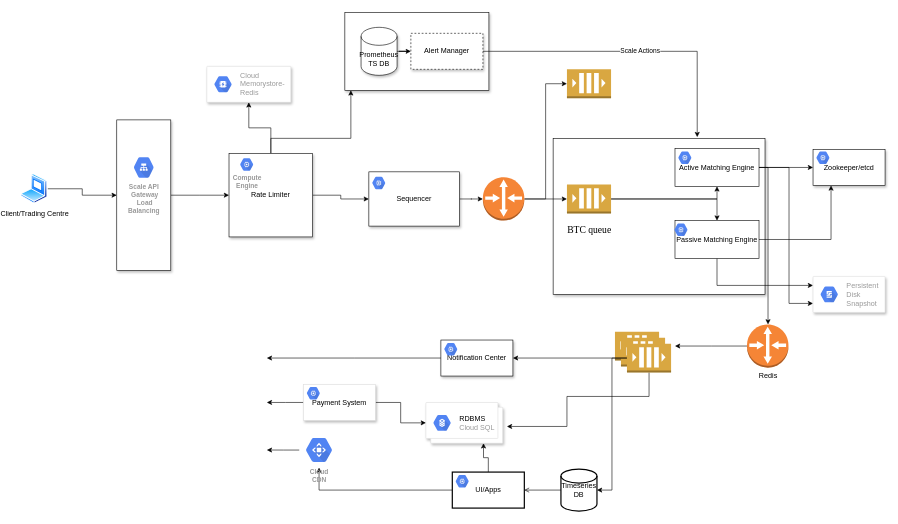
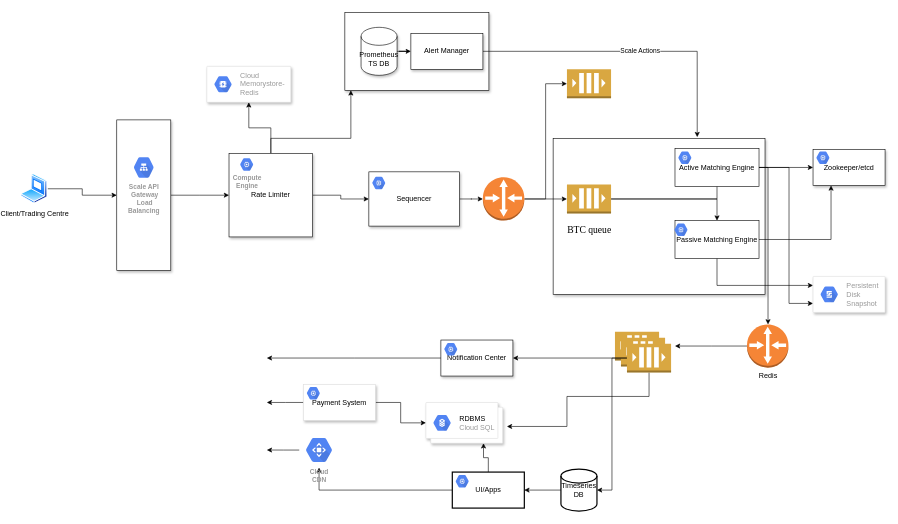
  <mxCell id="0" />
  <mxCell id="1" parent="0" />
  <mxCell id="2" value="" style="rounded=0;whiteSpace=wrap;html=1;shadow=1;" vertex="1" parent="1"><mxGeometry x="907" y="230" width="353" height="260" as="geometry" /></mxCell>
  <mxCell id="3" value="" style="edgeStyle=orthogonalEdgeStyle;rounded=0;orthogonalLoop=1;jettySize=auto;html=1;" edge="1" parent="1" source="6" target="9"><mxGeometry relative="1" as="geometry" /></mxCell>
  <mxCell id="4" value="" style="edgeStyle=orthogonalEdgeStyle;rounded=0;orthogonalLoop=1;jettySize=auto;html=1;" edge="1" parent="1" source="6" target="14"><mxGeometry relative="1" as="geometry" /></mxCell>
  <mxCell id="5" style="edgeStyle=orthogonalEdgeStyle;rounded=0;orthogonalLoop=1;jettySize=auto;html=1;" edge="1" parent="1" source="6" target="63"><mxGeometry relative="1" as="geometry"><Array as="points"><mxPoint x="437" y="230" /><mxPoint x="570" y="230" /></Array></mxGeometry></mxCell>
  <mxCell id="6" value="Rate Limiter" style="whiteSpace=wrap;html=1;aspect=fixed;shadow=1;" vertex="1" parent="1"><mxGeometry x="367" y="255" width="139.25" height="139.25" as="geometry" /></mxCell>
  <mxCell id="7" value="" style="edgeStyle=orthogonalEdgeStyle;rounded=0;orthogonalLoop=1;jettySize=auto;html=1;" edge="1" parent="1" source="8" target="6"><mxGeometry relative="1" as="geometry" /></mxCell>
  <mxCell id="8" value="" style="rounded=0;whiteSpace=wrap;html=1;direction=south;shadow=1;" vertex="1" parent="1"><mxGeometry x="180" y="199.25" width="90" height="250.75" as="geometry" /></mxCell>
  <mxCell id="9" value="" style="strokeColor=#dddddd;shadow=1;strokeWidth=1;rounded=1;absoluteArcSize=1;arcSize=2;" vertex="1" parent="1"><mxGeometry x="330" y="110" width="140" height="60" as="geometry" /></mxCell>
  <mxCell id="10" value="Cloud&lt;br&gt;Memorystore-&lt;br&gt;Redis" style="dashed=0;connectable=0;html=1;fillColor=#5184F3;strokeColor=none;shape=mxgraph.gcp2.hexIcon;prIcon=cloud_memorystore;part=1;labelPosition=right;verticalLabelPosition=middle;align=left;verticalAlign=middle;spacingLeft=5;fontColor=#999999;fontSize=12;" vertex="1" parent="9"><mxGeometry y="0.5" width="44" height="39" relative="1" as="geometry"><mxPoint x="5" y="-19.5" as="offset" /></mxGeometry></mxCell>
  <mxCell id="11" value="Scale API&lt;br&gt;&amp;nbsp;Gateway&lt;br&gt;&amp;nbsp;Load&lt;br&gt;Balancing" style="html=1;fillColor=#5184F3;strokeColor=none;verticalAlign=top;labelPosition=center;verticalLabelPosition=bottom;align=center;spacingTop=-6;fontSize=11;fontStyle=1;fontColor=#999999;shape=mxgraph.gcp2.hexIcon;prIcon=cloud_load_balancing" vertex="1" parent="1"><mxGeometry x="200" y="253.5" width="50" height="50" as="geometry" /></mxCell>
  <mxCell id="12" value="Compute&#10;Engine" style="html=1;fillColor=#5184F3;strokeColor=none;verticalAlign=top;labelPosition=center;verticalLabelPosition=bottom;align=center;spacingTop=-6;fontSize=11;fontStyle=1;fontColor=#999999;shape=mxgraph.gcp2.hexIcon;prIcon=compute_engine" vertex="1" parent="1"><mxGeometry x="380" y="258.25" width="33" height="30.75" as="geometry" /></mxCell>
  <mxCell id="13" value="" style="edgeStyle=orthogonalEdgeStyle;rounded=0;orthogonalLoop=1;jettySize=auto;html=1;" edge="1" parent="1" source="14" target="19"><mxGeometry relative="1" as="geometry" /></mxCell>
  <mxCell id="14" value="Sequencer" style="whiteSpace=wrap;html=1;shadow=1;" vertex="1" parent="1"><mxGeometry x="600" y="285.81" width="151.13" height="90.38" as="geometry" /></mxCell>
  <mxCell id="15" value="" style="edgeStyle=orthogonalEdgeStyle;rounded=0;orthogonalLoop=1;jettySize=auto;html=1;" edge="1" parent="1" source="16" target="8"><mxGeometry relative="1" as="geometry" /></mxCell>
  <mxCell id="16" value="Client/Trading Centre" style="aspect=fixed;perimeter=ellipsePerimeter;html=1;align=center;shadow=0;dashed=0;spacingTop=3;image;image=img/lib/active_directory/laptop_client.svg;" vertex="1" parent="1"><mxGeometry x="20" y="289" width="45" height="50" as="geometry" /></mxCell>
  <mxCell id="17" value="" style="edgeStyle=orthogonalEdgeStyle;rounded=0;orthogonalLoop=1;jettySize=auto;html=1;" edge="1" parent="1" source="19" target="23"><mxGeometry relative="1" as="geometry" /></mxCell>
  <mxCell id="18" style="edgeStyle=orthogonalEdgeStyle;rounded=0;orthogonalLoop=1;jettySize=auto;html=1;entryX=0;entryY=0.5;entryDx=0;entryDy=0;entryPerimeter=0;" edge="1" parent="1" source="19" target="20"><mxGeometry relative="1" as="geometry" /></mxCell>
  <mxCell id="19" value="" style="outlineConnect=0;dashed=0;verticalLabelPosition=bottom;verticalAlign=top;align=center;html=1;shape=mxgraph.aws3.router;fillColor=#F58536;gradientColor=none;" vertex="1" parent="1"><mxGeometry x="790" y="295" width="69" height="72" as="geometry" /></mxCell>
  <mxCell id="20" value="" style="outlineConnect=0;dashed=0;verticalLabelPosition=bottom;verticalAlign=top;align=center;html=1;shape=mxgraph.aws3.queue;fillColor=#D9A741;gradientColor=none;" vertex="1" parent="1"><mxGeometry x="930" y="115" width="73.5" height="48" as="geometry" /></mxCell>
- <mxCell id="21" value="" style="edgeStyle=orthogonalEdgeStyle;rounded=0;orthogonalLoop=1;jettySize=auto;html=1;entryX=0.5;entryY=1;entryDx=0;entryDy=0;" edge="1" parent="1" source="23" target="27"><mxGeometry relative="1" as="geometry" /></mxCell>
+ <mxCell id="21" value="" style="edgeStyle=orthogonalEdgeStyle;rounded=0;orthogonalLoop=1;jettySize=auto;html=1;entryX=0.5;entryY=1;entryDx=0;entryDy=0;endArrow=none;" edge="1" parent="1" source="23" target="27"><mxGeometry relative="1" as="geometry" /></mxCell>
  <mxCell id="22" style="edgeStyle=orthogonalEdgeStyle;rounded=0;orthogonalLoop=1;jettySize=auto;html=1;entryX=0.5;entryY=0;entryDx=0;entryDy=0;" edge="1" parent="1" source="23" target="30"><mxGeometry relative="1" as="geometry" /></mxCell>
  <mxCell id="23" value="&lt;div class=&quot;page&quot; title=&quot;Page 1&quot;&gt;&lt;div class=&quot;section&quot; style=&quot;background-color: rgb(255 , 255 , 255)&quot;&gt;&lt;div class=&quot;layoutArea&quot;&gt;&lt;div class=&quot;column&quot;&gt;&lt;p&gt;&lt;span style=&quot;font-size: 12pt ; font-family: &amp;#34;arialmt&amp;#34;&quot;&gt;BTC&amp;nbsp;&lt;/span&gt;&lt;span style=&quot;font-family: &amp;#34;arialmt&amp;#34; ; font-size: 12pt&quot;&gt;queue&lt;/span&gt;&lt;/p&gt;&lt;/div&gt;&lt;/div&gt;&lt;/div&gt;&lt;/div&gt;" style="outlineConnect=0;dashed=0;verticalLabelPosition=bottom;verticalAlign=top;align=center;html=1;shape=mxgraph.aws3.queue;fillColor=#D9A741;gradientColor=none;" vertex="1" parent="1"><mxGeometry x="930" y="307" width="73.5" height="48" as="geometry" /></mxCell>
  <mxCell id="24" value="" style="edgeStyle=orthogonalEdgeStyle;rounded=0;orthogonalLoop=1;jettySize=auto;html=1;" edge="1" parent="1" source="27" target="31"><mxGeometry relative="1" as="geometry" /></mxCell>
  <mxCell id="25" style="edgeStyle=orthogonalEdgeStyle;rounded=0;orthogonalLoop=1;jettySize=auto;html=1;entryX=0;entryY=0.75;entryDx=0;entryDy=0;" edge="1" parent="1" source="27" target="54"><mxGeometry relative="1" as="geometry"><Array as="points"><mxPoint x="1300" y="279" /><mxPoint x="1300" y="505" /></Array></mxGeometry></mxCell>
  <mxCell id="26" style="edgeStyle=orthogonalEdgeStyle;rounded=0;orthogonalLoop=1;jettySize=auto;html=1;" edge="1" parent="1" source="27" target="33"><mxGeometry relative="1" as="geometry"><Array as="points"><mxPoint x="1265" y="279" /></Array></mxGeometry></mxCell>
  <mxCell id="27" value="Active Matching Engine" style="rounded=0;whiteSpace=wrap;html=1;" vertex="1" parent="1"><mxGeometry x="1110" y="247" width="140" height="63" as="geometry" /></mxCell>
  <mxCell id="28" style="edgeStyle=orthogonalEdgeStyle;rounded=0;orthogonalLoop=1;jettySize=auto;html=1;entryX=0.25;entryY=1;entryDx=0;entryDy=0;" edge="1" parent="1" source="30" target="31"><mxGeometry relative="1" as="geometry" /></mxCell>
  <mxCell id="29" style="edgeStyle=orthogonalEdgeStyle;rounded=0;orthogonalLoop=1;jettySize=auto;html=1;entryX=0;entryY=0.25;entryDx=0;entryDy=0;" edge="1" parent="1" source="30" target="54"><mxGeometry relative="1" as="geometry"><Array as="points"><mxPoint x="1180" y="475" /></Array></mxGeometry></mxCell>
  <mxCell id="30" value="Passive Matching Engine" style="rounded=0;whiteSpace=wrap;html=1;" vertex="1" parent="1"><mxGeometry x="1110" y="367" width="140" height="63" as="geometry" /></mxCell>
  <mxCell id="31" value="Zookeeper/etcd" style="whiteSpace=wrap;html=1;rounded=0;shadow=1;" vertex="1" parent="1"><mxGeometry x="1340" y="248.5" width="120" height="60" as="geometry" /></mxCell>
  <mxCell id="32" style="edgeStyle=orthogonalEdgeStyle;rounded=0;orthogonalLoop=1;jettySize=auto;html=1;" edge="1" parent="1" source="33"><mxGeometry relative="1" as="geometry"><mxPoint x="1110" y="576" as="targetPoint" /></mxGeometry></mxCell>
  <mxCell id="33" value="Redis" style="outlineConnect=0;dashed=0;verticalLabelPosition=bottom;verticalAlign=top;align=center;html=1;shape=mxgraph.aws3.router;fillColor=#F58536;gradientColor=none;" vertex="1" parent="1"><mxGeometry x="1230" y="540" width="69" height="72" as="geometry" /></mxCell>
  <mxCell id="34" value="" style="outlineConnect=0;dashed=0;verticalLabelPosition=bottom;verticalAlign=top;align=center;html=1;shape=mxgraph.aws3.queue;fillColor=#D9A741;gradientColor=none;" vertex="1" parent="1"><mxGeometry x="1010" y="552" width="73.5" height="48" as="geometry" /></mxCell>
  <mxCell id="35" value="" style="outlineConnect=0;dashed=0;verticalLabelPosition=bottom;verticalAlign=top;align=center;html=1;shape=mxgraph.aws3.queue;fillColor=#D9A741;gradientColor=none;" vertex="1" parent="1"><mxGeometry x="1020" y="562" width="73.5" height="48" as="geometry" /></mxCell>
  <mxCell id="36" style="edgeStyle=orthogonalEdgeStyle;rounded=0;orthogonalLoop=1;jettySize=auto;html=1;entryX=1;entryY=0.5;entryDx=0;entryDy=0;" edge="1" parent="1" source="39" target="41"><mxGeometry relative="1" as="geometry" /></mxCell>
  <mxCell id="37" style="edgeStyle=orthogonalEdgeStyle;rounded=0;orthogonalLoop=1;jettySize=auto;html=1;entryX=1;entryY=0.5;entryDx=0;entryDy=0;entryPerimeter=0;" edge="1" parent="1" source="39" target="43"><mxGeometry relative="1" as="geometry" /></mxCell>
  <mxCell id="38" style="edgeStyle=orthogonalEdgeStyle;rounded=0;orthogonalLoop=1;jettySize=auto;html=1;" edge="1" parent="1" source="39"><mxGeometry relative="1" as="geometry"><mxPoint x="830" y="710" as="targetPoint" /><Array as="points"><mxPoint x="1067" y="660" /><mxPoint x="930" y="660" /><mxPoint x="930" y="710" /></Array></mxGeometry></mxCell>
  <mxCell id="39" value="" style="outlineConnect=0;dashed=0;verticalLabelPosition=bottom;verticalAlign=top;align=center;html=1;shape=mxgraph.aws3.queue;fillColor=#D9A741;gradientColor=none;" vertex="1" parent="1"><mxGeometry x="1030" y="572" width="73.5" height="48" as="geometry" /></mxCell>
  <mxCell id="40" style="edgeStyle=orthogonalEdgeStyle;rounded=0;orthogonalLoop=1;jettySize=auto;html=1;" edge="1" parent="1" source="41"><mxGeometry relative="1" as="geometry"><mxPoint x="430" y="596" as="targetPoint" /></mxGeometry></mxCell>
  <mxCell id="41" value="Notification Center" style="rounded=0;whiteSpace=wrap;html=1;shadow=1;" vertex="1" parent="1"><mxGeometry x="720" y="566" width="120" height="60" as="geometry" /></mxCell>
- <mxCell id="42" value="" style="edgeStyle=orthogonalEdgeStyle;rounded=0;orthogonalLoop=1;jettySize=auto;html=1;endArrow=open;" edge="1" parent="1" source="43" target="46"><mxGeometry relative="1" as="geometry" /></mxCell>
+ <mxCell id="42" value="" style="edgeStyle=orthogonalEdgeStyle;rounded=0;orthogonalLoop=1;jettySize=auto;html=1;" edge="1" parent="1" source="43" target="46"><mxGeometry relative="1" as="geometry" /></mxCell>
  <mxCell id="43" value="Timeseries&lt;br&gt;DB" style="strokeWidth=2;html=1;shape=mxgraph.flowchart.database;whiteSpace=wrap;" vertex="1" parent="1"><mxGeometry x="920" y="781" width="60" height="70" as="geometry" /></mxCell>
  <mxCell id="44" style="edgeStyle=orthogonalEdgeStyle;rounded=0;orthogonalLoop=1;jettySize=auto;html=1;" edge="1" parent="1" source="46" target="48"><mxGeometry relative="1" as="geometry" /></mxCell>
  <mxCell id="45" style="edgeStyle=orthogonalEdgeStyle;rounded=0;orthogonalLoop=1;jettySize=auto;html=1;entryX=0.75;entryY=1;entryDx=0;entryDy=0;" edge="1" parent="1" source="46" target="49"><mxGeometry relative="1" as="geometry" /></mxCell>
  <mxCell id="46" value="UI/Apps" style="whiteSpace=wrap;html=1;strokeWidth=2;" vertex="1" parent="1"><mxGeometry x="739" y="786" width="120" height="60" as="geometry" /></mxCell>
  <mxCell id="47" style="edgeStyle=orthogonalEdgeStyle;rounded=0;orthogonalLoop=1;jettySize=auto;html=1;" edge="1" parent="1" source="48"><mxGeometry relative="1" as="geometry"><mxPoint x="430" y="749.25" as="targetPoint" /></mxGeometry></mxCell>
  <mxCell id="48" value="Cloud&#10;CDN" style="html=1;fillColor=#5184F3;strokeColor=none;verticalAlign=top;labelPosition=center;verticalLabelPosition=bottom;align=center;spacingTop=-6;fontSize=11;fontStyle=1;fontColor=#999999;shape=mxgraph.gcp2.hexIcon;prIcon=cloud_cdn" vertex="1" parent="1"><mxGeometry x="484" y="720" width="66" height="58.5" as="geometry" /></mxCell>
  <mxCell id="49" value="" style="shape=mxgraph.gcp2.doubleRect;strokeColor=#dddddd;shadow=1;strokeWidth=1;" vertex="1" parent="1"><mxGeometry x="695" y="670" width="128" height="68" as="geometry" /></mxCell>
  <mxCell id="50" value="&lt;font color=&quot;#000000&quot;&gt;RDBMS&lt;/font&gt;&lt;br&gt;Cloud SQL" style="dashed=0;connectable=0;html=1;fillColor=#5184F3;strokeColor=none;shape=mxgraph.gcp2.hexIcon;prIcon=cloud_sql;part=1;labelPosition=right;verticalLabelPosition=middle;align=left;verticalAlign=middle;spacingLeft=5;fontColor=#999999;fontSize=12;" vertex="1" parent="49"><mxGeometry y="0.5" width="44" height="39" relative="1" as="geometry"><mxPoint x="5" y="-19.5" as="offset" /></mxGeometry></mxCell>
  <mxCell id="51" style="edgeStyle=orthogonalEdgeStyle;rounded=0;orthogonalLoop=1;jettySize=auto;html=1;" edge="1" parent="1" source="53"><mxGeometry relative="1" as="geometry"><mxPoint x="430" y="670" as="targetPoint" /></mxGeometry></mxCell>
  <mxCell id="52" style="edgeStyle=orthogonalEdgeStyle;rounded=0;orthogonalLoop=1;jettySize=auto;html=1;entryX=0;entryY=0.5;entryDx=0;entryDy=0;" edge="1" parent="1" source="53" target="49"><mxGeometry relative="1" as="geometry" /></mxCell>
  <mxCell id="53" value="Payment System" style="whiteSpace=wrap;html=1;shadow=1;strokeColor=#dddddd;strokeWidth=1;" vertex="1" parent="1"><mxGeometry x="491" y="640" width="120" height="60" as="geometry" /></mxCell>
  <mxCell id="54" value="" style="strokeColor=#dddddd;shadow=1;strokeWidth=1;rounded=1;absoluteArcSize=1;arcSize=2;" vertex="1" parent="1"><mxGeometry x="1340" y="460" width="120" height="60" as="geometry" /></mxCell>
  <mxCell id="55" value="Persistent&lt;br&gt;Disk&lt;br&gt;Snapshot&lt;br&gt;" style="dashed=0;connectable=0;html=1;fillColor=#5184F3;strokeColor=none;shape=mxgraph.gcp2.hexIcon;prIcon=persistent_disk;part=1;labelPosition=right;verticalLabelPosition=middle;align=left;verticalAlign=middle;spacingLeft=5;fontColor=#999999;fontSize=12;" vertex="1" parent="54"><mxGeometry y="0.5" width="44" height="39" relative="1" as="geometry"><mxPoint x="5" y="-19.5" as="offset" /></mxGeometry></mxCell>
  <mxCell id="56" value="" style="html=1;fillColor=#5184F3;strokeColor=none;verticalAlign=top;labelPosition=center;verticalLabelPosition=bottom;align=center;spacingTop=-6;fontSize=11;fontStyle=1;fontColor=#999999;shape=mxgraph.gcp2.hexIcon;prIcon=compute_engine" vertex="1" parent="1"><mxGeometry x="600" y="289" width="33" height="30.75" as="geometry" /></mxCell>
  <mxCell id="57" value="" style="html=1;fillColor=#5184F3;strokeColor=none;verticalAlign=top;labelPosition=center;verticalLabelPosition=bottom;align=center;spacingTop=-6;fontSize=11;fontStyle=1;fontColor=#999999;shape=mxgraph.gcp2.hexIcon;prIcon=compute_engine" vertex="1" parent="1"><mxGeometry x="1110" y="247" width="33" height="30.75" as="geometry" /></mxCell>
  <mxCell id="58" value="" style="html=1;fillColor=#5184F3;strokeColor=none;verticalAlign=top;labelPosition=center;verticalLabelPosition=bottom;align=center;spacingTop=-6;fontSize=11;fontStyle=1;fontColor=#999999;shape=mxgraph.gcp2.hexIcon;prIcon=compute_engine" vertex="1" parent="1"><mxGeometry x="1103.5" y="367" width="33" height="30.75" as="geometry" /></mxCell>
  <mxCell id="59" value="" style="html=1;fillColor=#5184F3;strokeColor=none;verticalAlign=top;labelPosition=center;verticalLabelPosition=bottom;align=center;spacingTop=-6;fontSize=11;fontStyle=1;fontColor=#999999;shape=mxgraph.gcp2.hexIcon;prIcon=compute_engine" vertex="1" parent="1"><mxGeometry x="720" y="566" width="33" height="30.75" as="geometry" /></mxCell>
  <mxCell id="60" value="" style="html=1;fillColor=#5184F3;strokeColor=none;verticalAlign=top;labelPosition=center;verticalLabelPosition=bottom;align=center;spacingTop=-6;fontSize=11;fontStyle=1;fontColor=#999999;shape=mxgraph.gcp2.hexIcon;prIcon=compute_engine" vertex="1" parent="1"><mxGeometry x="491" y="639.25" width="33" height="30.75" as="geometry" /></mxCell>
  <mxCell id="61" value="" style="html=1;fillColor=#5184F3;strokeColor=none;verticalAlign=top;labelPosition=center;verticalLabelPosition=bottom;align=center;spacingTop=-6;fontSize=11;fontStyle=1;fontColor=#999999;shape=mxgraph.gcp2.hexIcon;prIcon=compute_engine" vertex="1" parent="1"><mxGeometry x="739" y="786" width="33" height="30.75" as="geometry" /></mxCell>
  <mxCell id="62" value="" style="html=1;fillColor=#5184F3;strokeColor=none;verticalAlign=top;labelPosition=center;verticalLabelPosition=bottom;align=center;spacingTop=-6;fontSize=11;fontStyle=1;fontColor=#999999;shape=mxgraph.gcp2.hexIcon;prIcon=compute_engine" vertex="1" parent="1"><mxGeometry x="1340" y="247" width="33" height="30.75" as="geometry" /></mxCell>
  <mxCell id="63" value="" style="rounded=0;whiteSpace=wrap;html=1;shadow=1;" vertex="1" parent="1"><mxGeometry x="560" y="20" width="240" height="130" as="geometry" /></mxCell>
  <mxCell id="64" value="" style="edgeStyle=orthogonalEdgeStyle;rounded=0;orthogonalLoop=1;jettySize=auto;html=1;" edge="1" parent="1" source="65" target="68"><mxGeometry relative="1" as="geometry" /></mxCell>
  <mxCell id="65" value="Prometheus&lt;br&gt;TS DB" style="shape=cylinder3;whiteSpace=wrap;html=1;boundedLbl=1;backgroundOutline=1;size=15;shadow=1;" vertex="1" parent="1"><mxGeometry x="587" y="45" width="60" height="80" as="geometry" /></mxCell>
  <mxCell id="66" style="edgeStyle=orthogonalEdgeStyle;rounded=0;orthogonalLoop=1;jettySize=auto;html=1;entryX=0.68;entryY=-0.008;entryDx=0;entryDy=0;entryPerimeter=0;" edge="1" parent="1" source="68" target="2"><mxGeometry relative="1" as="geometry" /></mxCell>
  <mxCell id="67" value="Scale Actions" style="edgeLabel;html=1;align=center;verticalAlign=middle;resizable=0;points=[];" vertex="1" connectable="0" parent="66"><mxGeometry x="0.044" y="2" relative="1" as="geometry"><mxPoint as="offset" /></mxGeometry></mxCell>
- <mxCell id="68" value="Alert Manager" style="whiteSpace=wrap;html=1;shadow=1;dashed=1;" vertex="1" parent="1"><mxGeometry x="670" y="55" width="120" height="60" as="geometry" /></mxCell>
+ <mxCell id="68" value="Alert Manager" style="whiteSpace=wrap;html=1;shadow=1;" vertex="1" parent="1"><mxGeometry x="670" y="55" width="120" height="60" as="geometry" /></mxCell>
